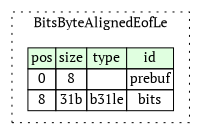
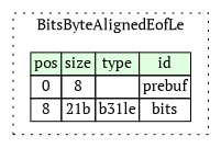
  digraph {
    rankdir=LR
    fontname="PT Serif"
-   n1 [label=<<TABLE BORDER="0" CELLBORDER="1" CELLSPACING="0"> 			<TR><TD BGCOLOR="#E0FFE0">pos</TD><TD BGCOLOR="#E0FFE0">size</TD><TD BGCOLOR="#E0FFE0">type</TD><TD BGCOLOR="#E0FFE0">id</TD></TR> 			<TR><TD PORT="prebuf_pos">0</TD><TD PORT="prebuf_size">8</TD><TD></TD><TD PORT="prebuf_type">prebuf</TD></TR> 			<TR><TD PORT="bits_pos">8</TD><TD PORT="bits_size">31b</TD><TD>b31le</TD><TD PORT="bits_type">bits</TD></TR> 		</TABLE>> shape=plaintext fontname="PT Serif"]
+   n1 [label=<<TABLE BORDER="0" CELLBORDER="1" CELLSPACING="0"> 			<TR><TD BGCOLOR="#E0FFE0">pos</TD><TD BGCOLOR="#E0FFE0">size</TD><TD BGCOLOR="#E0FFE0">type</TD><TD BGCOLOR="#E0FFE0">id</TD></TR> 			<TR><TD PORT="prebuf_pos">0</TD><TD PORT="prebuf_size">8</TD><TD></TD><TD PORT="prebuf_type">prebuf</TD></TR> 			<TR><TD PORT="bits_pos">8</TD><TD PORT="bits_size">21b</TD><TD>b31le</TD><TD PORT="bits_type">bits</TD></TR> 		</TABLE>> shape=plaintext fontname="PT Serif"]
    subgraph cluster_1 {
      label=BitsByteAlignedEofLe
      style=dotted
      n1
    }
  }
